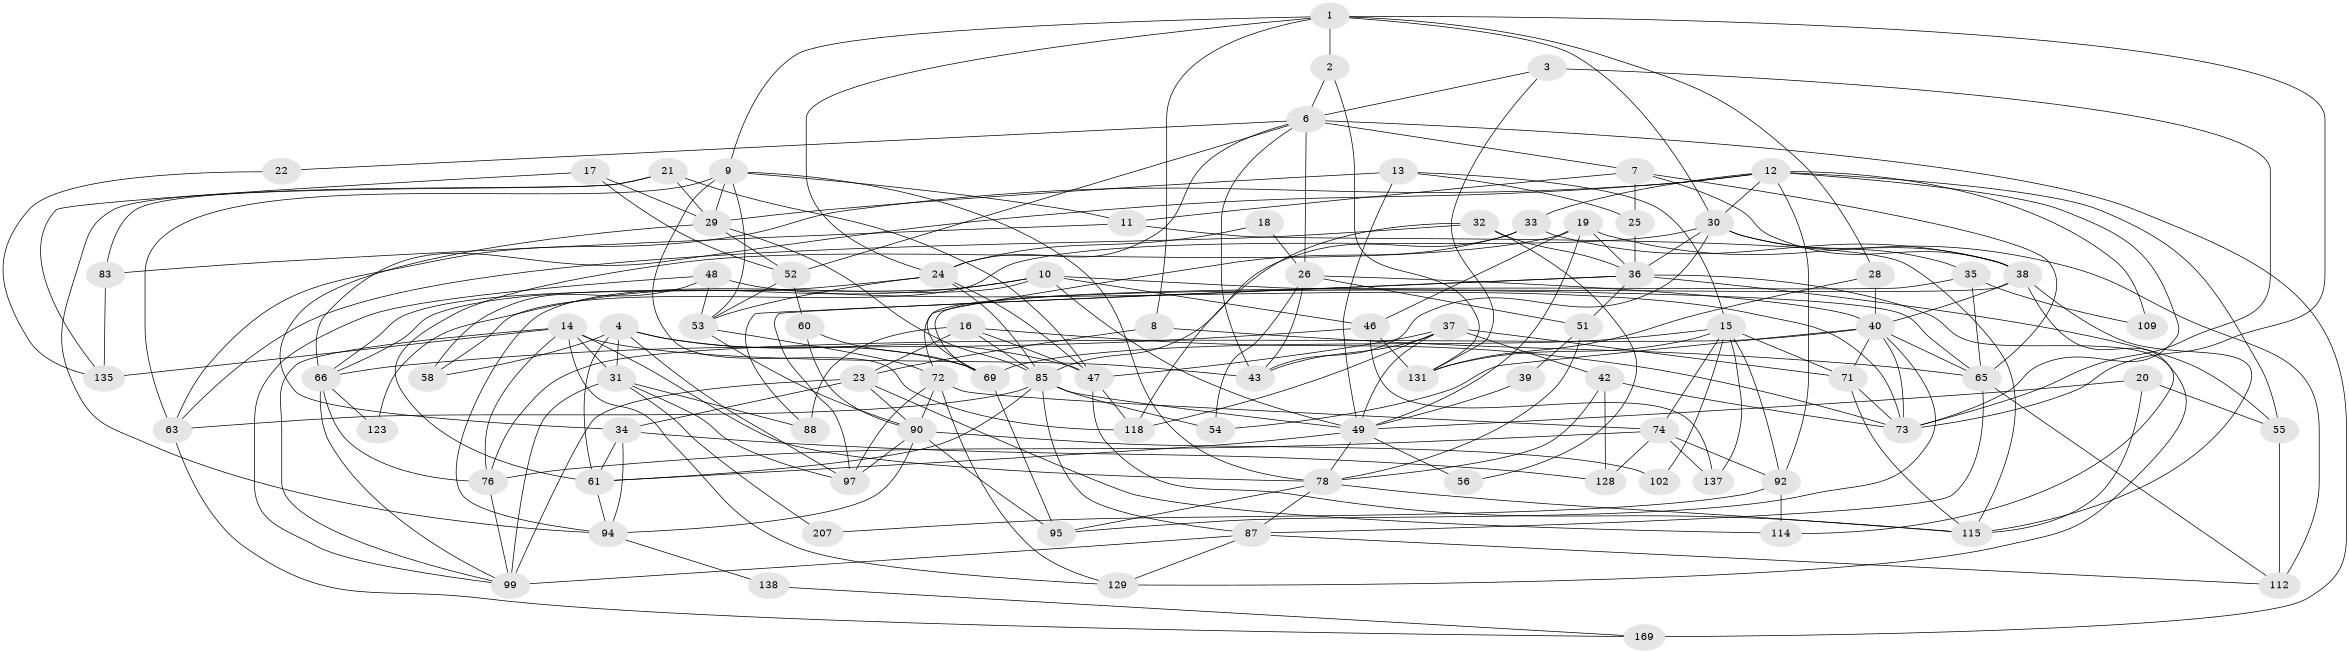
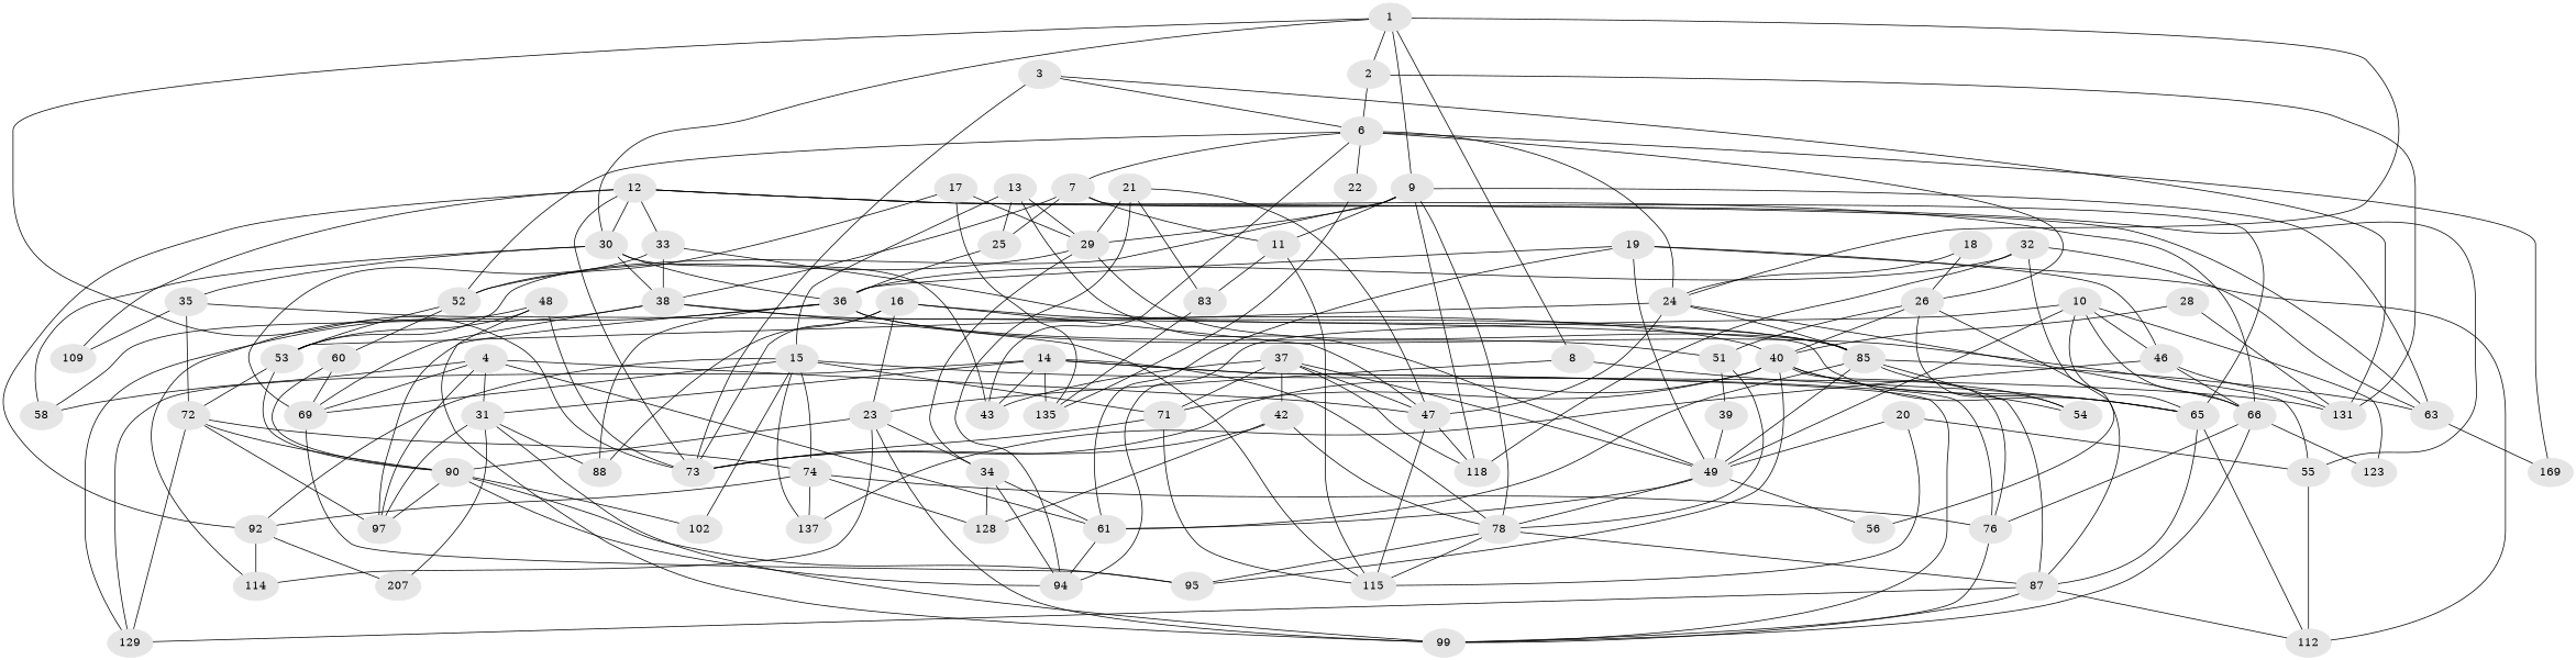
  graph {
    node [color=gray90 style=filled]
    1 [super="+50"]
    2 [super="+103"]
    8 [super="+104"]
    9 [super="+41"]
    24 [super="+132"]
    28 [super="+110"]
    30 [super="+116"]
    73 [super="+75"]
    6 [super="+70"]
    131
    65 [super="+126"]
    23 [super="+85"]
    11
    29 [super="+122"]
    53 [super="+82"]
    63 [super="+68"]
    78 [super="+93"]
    118
    47 [super="+89"]
    66 [super="+124"]
    n21 [label=85 super="+67"]
    40 [super="+79"]
    58
    43 [super="+77"]
    38 [super="+105"]
    36 [super="+100"]
    35 [super="+120"]
    7 [super="+113"]
    22
    26 [super="+127"]
    52 [super="+96"]
    n32 [label=169]
    3
    4 [super="+5"]
    31 [super="+136"]
    61 [super="+91"]
    69 [super="+86"]
    97
    99 [super="+111"]
    88 [super="+133"]
    n41 [label=207]
    115
    94 [super="+125"]
    95
    25
    135
    51
    54
    87 [super="+121"]
    60
    83
    114
    112 [super="+141"]
    34
    90 [super="+106"]
    72 [super="+130"]
    10 [super="+59"]
    46 [super="+64"]
    49 [super="+62"]
    123
    137
    56
    76 [super="+98"]
-   138
    12 [super="+81"]
    33
    55
    92 [super="+108"]
    109
    13 [super="+101"]
    15 [super="+44"]
    71 [super="+84"]
    74 [super="+80"]
    102
    14 [super="+117"]
    129
    128 [super="+134"]
    16
    17
    18
    19
    20
    21
    39
    32 [super="+119"]
    37 [super="+57"]
    42 [super="+140"]
    48
    1 -- 2
    1 -- 8
    1 -- 9
    1 -- 24
-   1 -- 28
    1 -- 30
    1 -- 73
    2 -- 6
    2 -- 131
    8 -- 65
    8 -- 23
    9 -- 11
    9 -- 29 [weight=2]
    9 -- 53
    9 -- 63
    9 -- 78
    9 -- 118
    24 -- 53
    24 -- 47
    24 -- 66
    24 -- n21
    28 -- 131
    28 -- 40
    30 -- 58
    30 -- 43
    30 -- 38
    30 -- 36
    30 -- 35
    6 -- 24
    6 -- 43
    6 -- 7
    6 -- 22
    6 -- 26
    6 -- 52
    6 -- n32 [weight=2]
    65 -- 87
    65 -- 112
    23 -- 99
    23 -- 114
    23 -- 34
    23 -- 90
    11 -- 115
    11 -- 83
    29 -- n21 [weight=2]
    29 -- 52
    29 -- 34
    53 -- 90
    53 -- 72
    63 -- n32
    78 -- 115
    78 -- 95
    78 -- 87
    47 -- 118
    47 -- 115
    66 -- 99
    66 -- 123
    66 -- 76
    n21 -- 63
    n21 -- 61 [weight=2]
    n21 -- 54
    n21 -- 87
    n21 -- 49
    40 -- 73
    40 -- 65
    40 -- 95
    40 -- 54
    40 -- 76
    40 -- 71
    38 -- 40
    38 -- 69
    38 -- 115
    38 -- 114
    36 -- 97
    36 -- 88
    36 -- 51
    36 -- 55
    36 -- 129
    35 -- 65
    35 -- 72
    35 -- 109
    7 -- 65
    7 -- 11
    7 -- 38
    7 -- 25
    22 -- 135
    26 -- 40
    26 -- 51
    26 -- 54
-   26 -- 43
+   26 -- 87
    52 -- 53
    52 -- 60
    3 -- 73 [weight=2]
    3 -- 6
    3 -- 131
    4 -- 47
    4 -- 58
    4 -- 31
    4 -- 61
    4 -- 69
    4 -- 97
    31 -- 97
    31 -- 99 [weight=2]
    31 -- 88
    31 -- n41
    61 -- 94
    69 -- 95
-   94 -- 138
    25 -- 36
    51 -- 78
    51 -- 39
    87 -- 99
    87 -- 112
    87 -- 129
    60 -- 69
    60 -- 90
    83 -- 135
    34 -- 61
    34 -- 94
    34 -- 128
    90 -- 97
    90 -- 94
    90 -- 95
    90 -- 102
    72 -- 97
    72 -- 90
    72 -- 74
    72 -- 129
    10 -- 65
    10 -- 66
    10 -- 94
    10 -- 46
    10 -- 49
    10 -- 123
    46 -- 131
    46 -- 66
    46 -- 137
    49 -- 78
    49 -- 61
    49 -- 56
    76 -- 99
-   138 -- n32
    12 -- 30
    12 -- 73
    12 -- 63
    12 -- 66
    12 -- 33
    12 -- 55
    12 -- 92
    12 -- 109
    33 -- n21
    33 -- 38
    33 -- 69
    55 -- 112
    92 -- n41
    92 -- 114
    13 -- 29
    13 -- 25
    13 -- 49
    13 -- 15
    15 -- 131
    15 -- 69
    15 -- 137
    15 -- 92 [weight=2]
    15 -- 71
    15 -- 74
    15 -- 102
    71 -- 73
    71 -- 115
    74 -- 137
    74 -- 76
    74 -- 92
    74 -- 128
    14 -- 78
    14 -- 43
    14 -- 31
    14 -- 99
    14 -- 135
    14 -- 76
    14 -- 129
    16 -- 73
    16 -- 23
    16 -- 47
    16 -- n21
    16 -- 88
    17 -- 29
    17 -- 52
    17 -- 135
    18 -- 24
    18 -- 26
    19 -- 36
    19 -- 61
    19 -- 112 [weight=2]
    19 -- 46
    19 -- 49
    20 -- 115
    20 -- 49
    20 -- 55
    21 -- 29
    21 -- 47
    21 -- 94
    21 -- 83
    39 -- 49
    32 -- 63
    32 -- 118
    32 -- 36
    32 -- 56
    37 -- 118
    37 -- 47
    37 -- 43
    37 -- 49
    37 -- 71
    37 -- 42
    42 -- 73
    42 -- 78
    42 -- 128
    48 -- 73
    48 -- 53
    48 -- 58
    48 -- 99
  }
